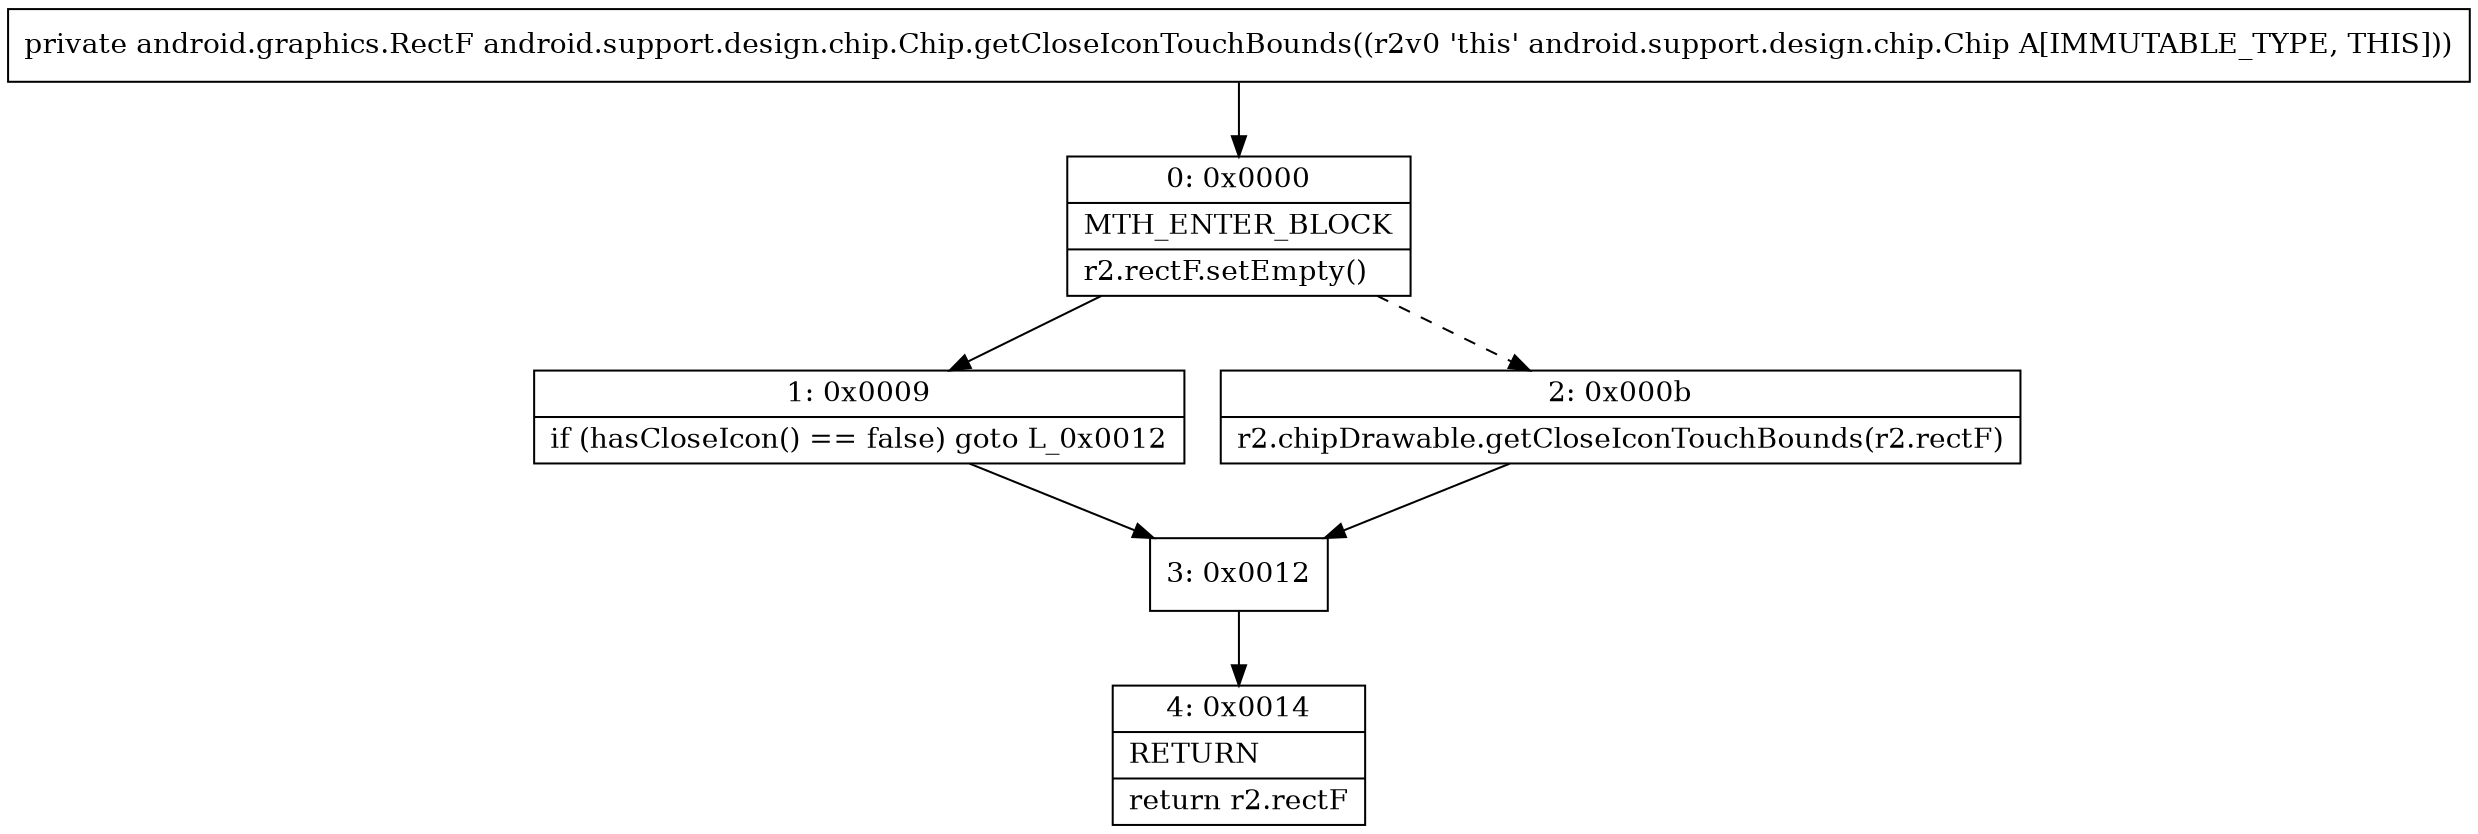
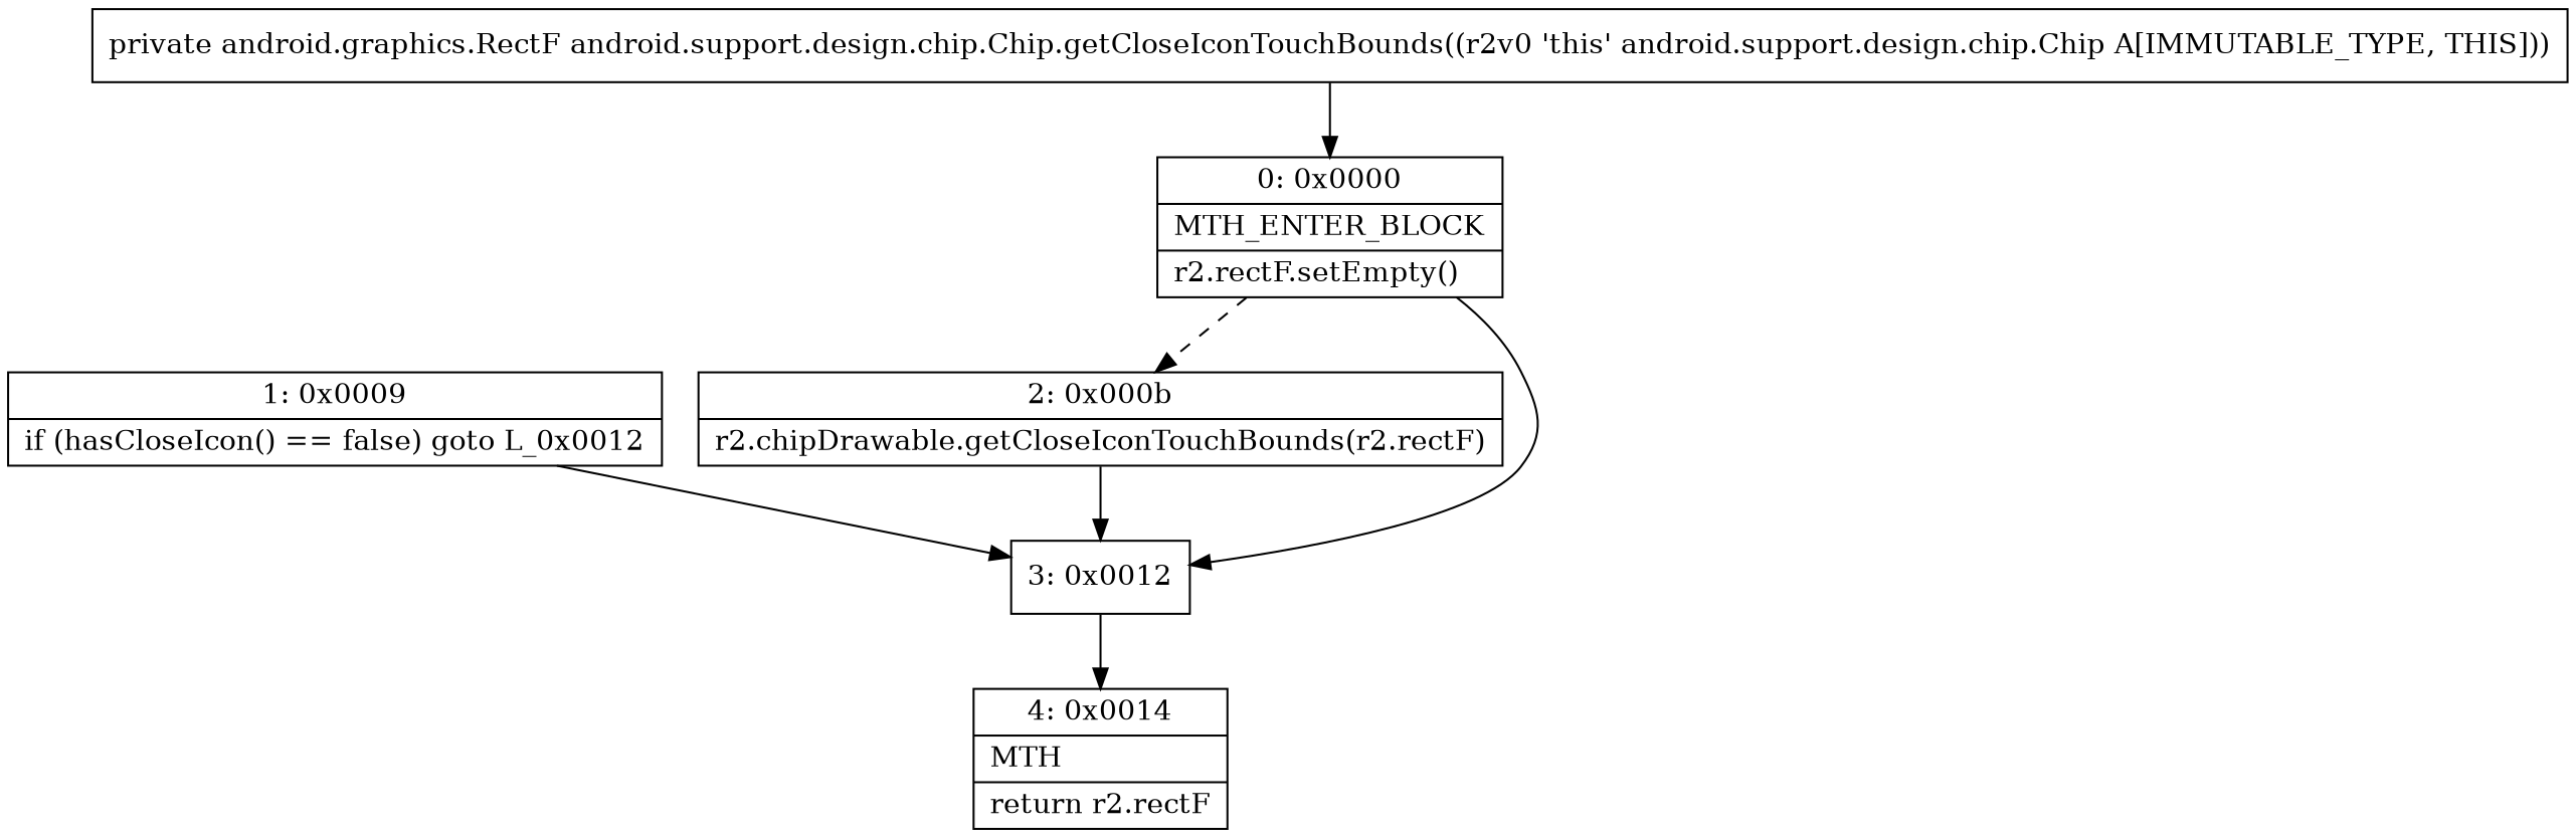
  digraph {
    node [shape=record]
    n1 [label="{0\:\ 0x0000|MTH_ENTER_BLOCK\l|r2.rectF.setEmpty()\l}"]
    n2 [label="{1\:\ 0x0009|if (hasCloseIcon() == false) goto L_0x0012\l}"]
    n3 [label="{2\:\ 0x000b|r2.chipDrawable.getCloseIconTouchBounds(r2.rectF)\l}"]
    n4 [label="{3\:\ 0x0012}"]
-   n5 [label="{4\:\ 0x0014|RETURN\l|return r2.rectF\l}"]
+   n5 [label="{4\:\ 0x0014|MTH\l|return r2.rectF\l}"]
    n6 [label="{private android.graphics.RectF android.support.design.chip.Chip.getCloseIconTouchBounds((r2v0 'this' android.support.design.chip.Chip A[IMMUTABLE_TYPE, THIS])) }"]
-   n1 -> n2
+   n1 -> n4
    n1 -> n3 [style=dashed]
    n2 -> n4
    n3 -> n4
    n4 -> n5
    n6 -> n1
  }
